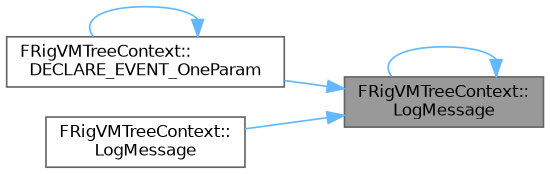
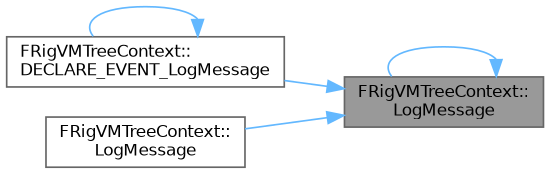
  digraph {
    rankdir=RL
    node [color=grey40 fillcolor=white fontname=Helvetica fontsize=10 shape=box style=filled]
    edge [color=steelblue1 dir=back fontname=Helvetica fontsize=10 labelfontname=Helvetica labelfontsize=10 style=solid]
    n1 [color=gray40 fillcolor=grey60 fontcolor=black height=0.2 label="FRigVMTreeContext::\lLogMessage" width=0.4]
-   n2 [height=0.2 label="FRigVMTreeContext::\lDECLARE_EVENT_OneParam" width=0.4]
+   n2 [height=0.2 label="FRigVMTreeContext::\lDECLARE_EVENT_LogMessage" width=0.4]
    n3 [height=0.2 label="FRigVMTreeContext::\lLogMessage" width=0.4]
    n1 -> n1
    n1 -> n2
    n1 -> n3
    n2 -> n2
  }
